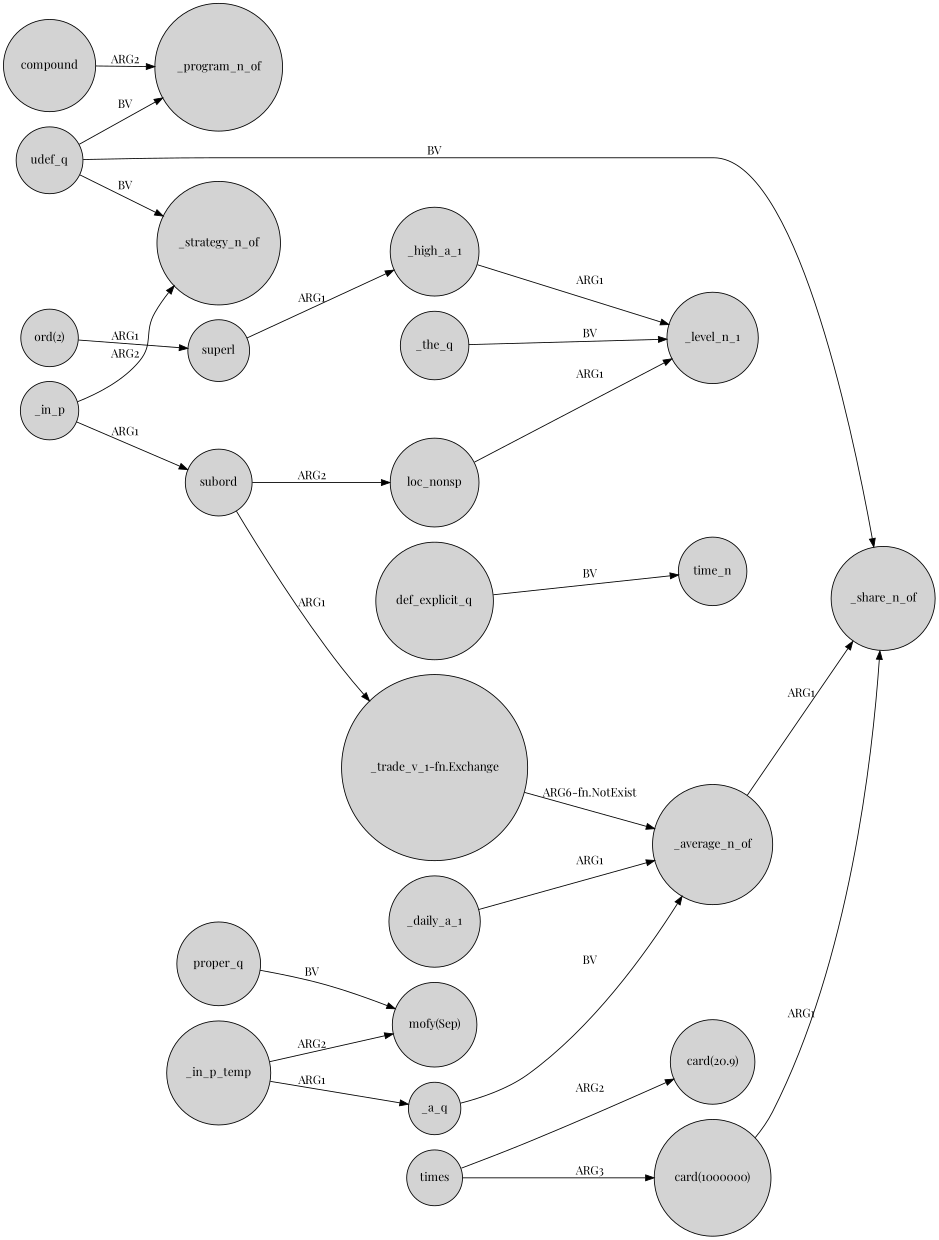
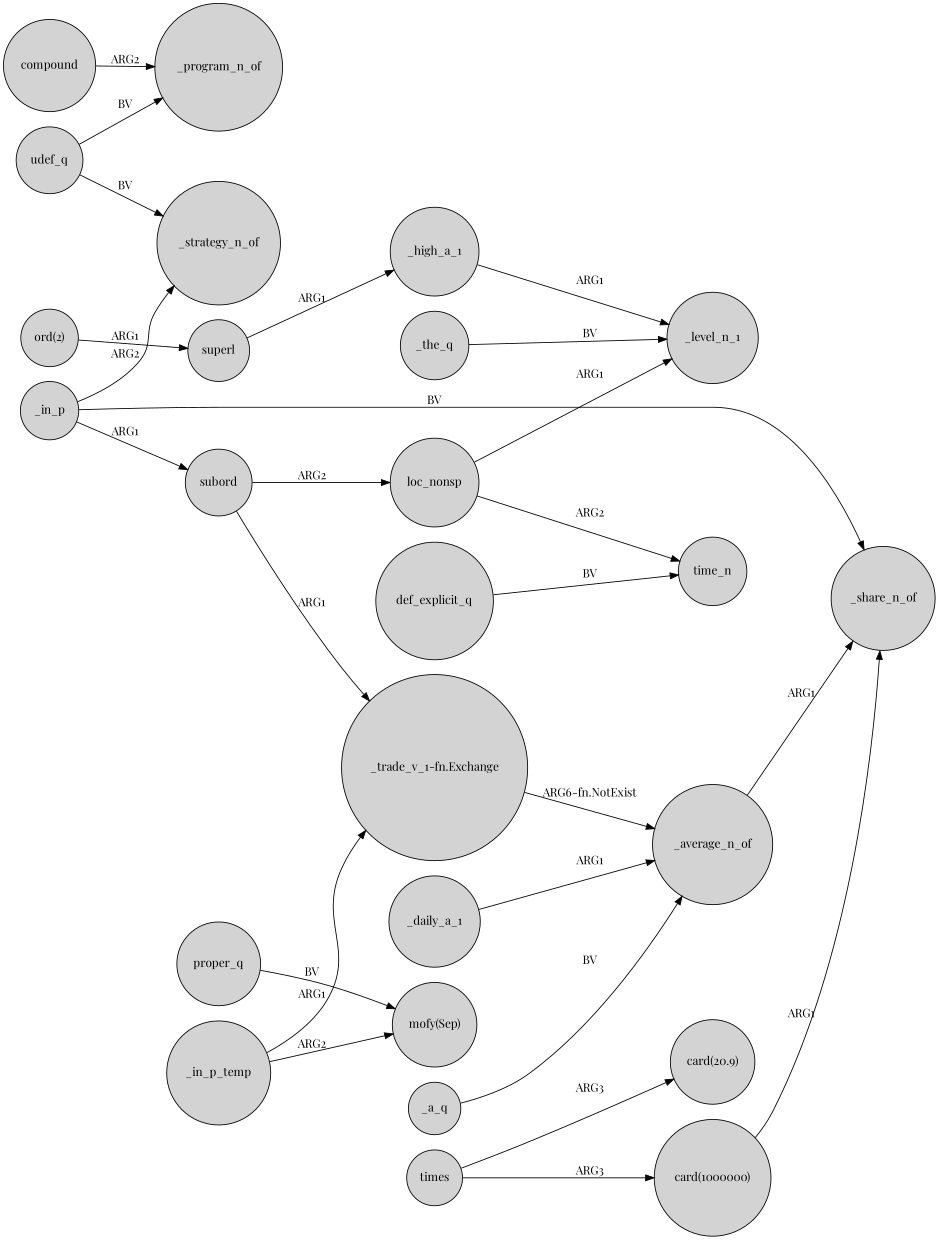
  digraph {
    fontname="Playfair Display"
    rankdir=LR
    node [fontname="Playfair Display" shape=circle style=filled]
    edge [fontname="Playfair Display"]
    compound
    _program_n_of
    "ord(2)"
    superl
    _high_a_1
    _level_n_1
    "_trade_v_1-fn.Exchange"
    _average_n_of
    _share_n_of
    _in_p
    _strategy_n_of
    subord
    def_explicit_q
    time_n
    udef_q
    _a_q
    proper_q
    "mofy(Sep)"
    _the_q
    times
    "card(20.9)"
    "card(1000000)"
    loc_nonsp
    _in_p_temp
    _daily_a_1
    compound -> _program_n_of [label=ARG2]
    "ord(2)" -> superl [label=ARG1]
    superl -> _high_a_1 [label=ARG1]
    _high_a_1 -> _level_n_1 [label=ARG1]
    "_trade_v_1-fn.Exchange" -> _average_n_of [label="ARG6-fn.NotExist"]
    _average_n_of -> _share_n_of [label=ARG1]
    _in_p -> _strategy_n_of [label=ARG2]
    _in_p -> subord [label=ARG1]
    subord -> "_trade_v_1-fn.Exchange" [label=ARG1]
    subord -> loc_nonsp [label=ARG2]
    def_explicit_q -> time_n [label=BV]
    udef_q -> _program_n_of [label=BV]
-   udef_q -> _share_n_of [label=BV]
+   _in_p -> _share_n_of [label=BV]
    udef_q -> _strategy_n_of [label=BV]
    _a_q -> _average_n_of [label=BV]
    proper_q -> "mofy(Sep)" [label=BV]
    _the_q -> _level_n_1 [label=BV]
-   times -> "card(20.9)" [label=ARG2]
+   times -> "card(20.9)" [label=ARG3]
    times -> "card(1000000)" [label=ARG3]
    "card(1000000)" -> _share_n_of [label=ARG1]
    loc_nonsp -> _level_n_1 [label=ARG1]
-   _in_p_temp -> _a_q [label=ARG1]
+   loc_nonsp -> time_n [label=ARG2]
+   _in_p_temp -> "_trade_v_1-fn.Exchange" [label=ARG1]
    _in_p_temp -> "mofy(Sep)" [label=ARG2]
    _daily_a_1 -> _average_n_of [label=ARG1]
  }
